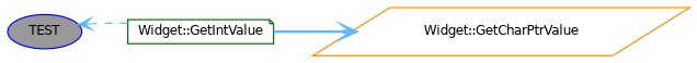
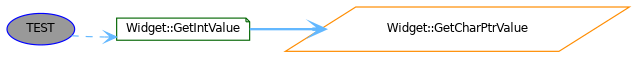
  digraph {
    rankdir=LR
    node [fillcolor=white fontname=Helvetica fontsize=10 style=filled]
    edge [arrowhead=vee color=steelblue1 fontname=Helvetica fontsize=10 labelfontname=Helvetica labelfontsize=10]
    n1 [color=blue fillcolor=grey60 fontcolor=black height=0.2 label=TEST shape=ellipse width=0.4]
    n2 [color=darkgreen height=0.2 label="Widget::GetIntValue" shape=note width=0.4]
    n3 [color=darkorange height=0.2 label="Widget::GetCharPtrValue" shape=parallelogram width=0.4]
-   n2 -> n1 [style=dashed]
+   n1 -> n2 [style=dashed]
    n2 -> n3 [style=bold]
  }
